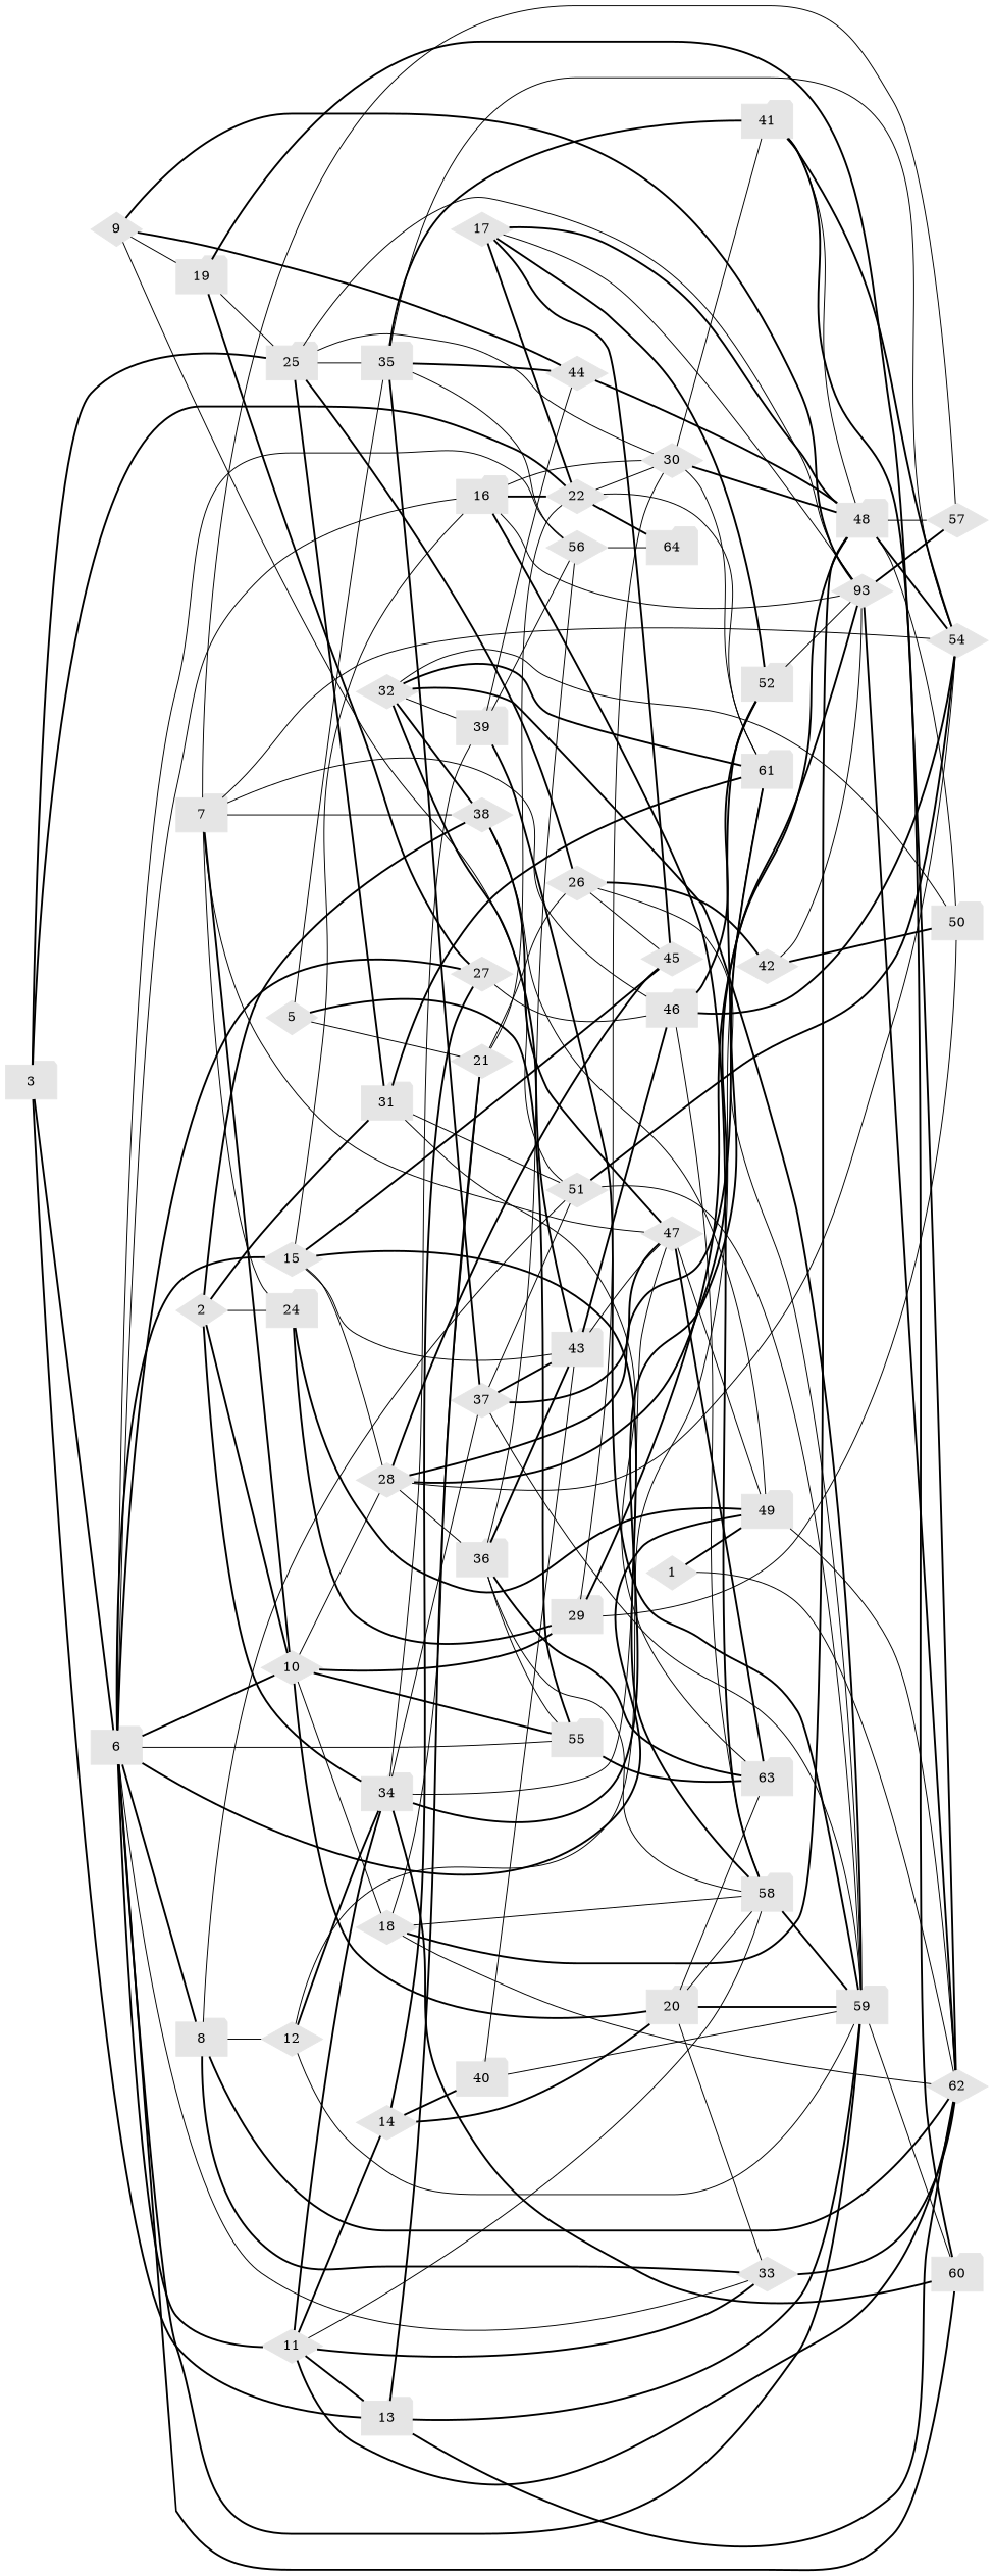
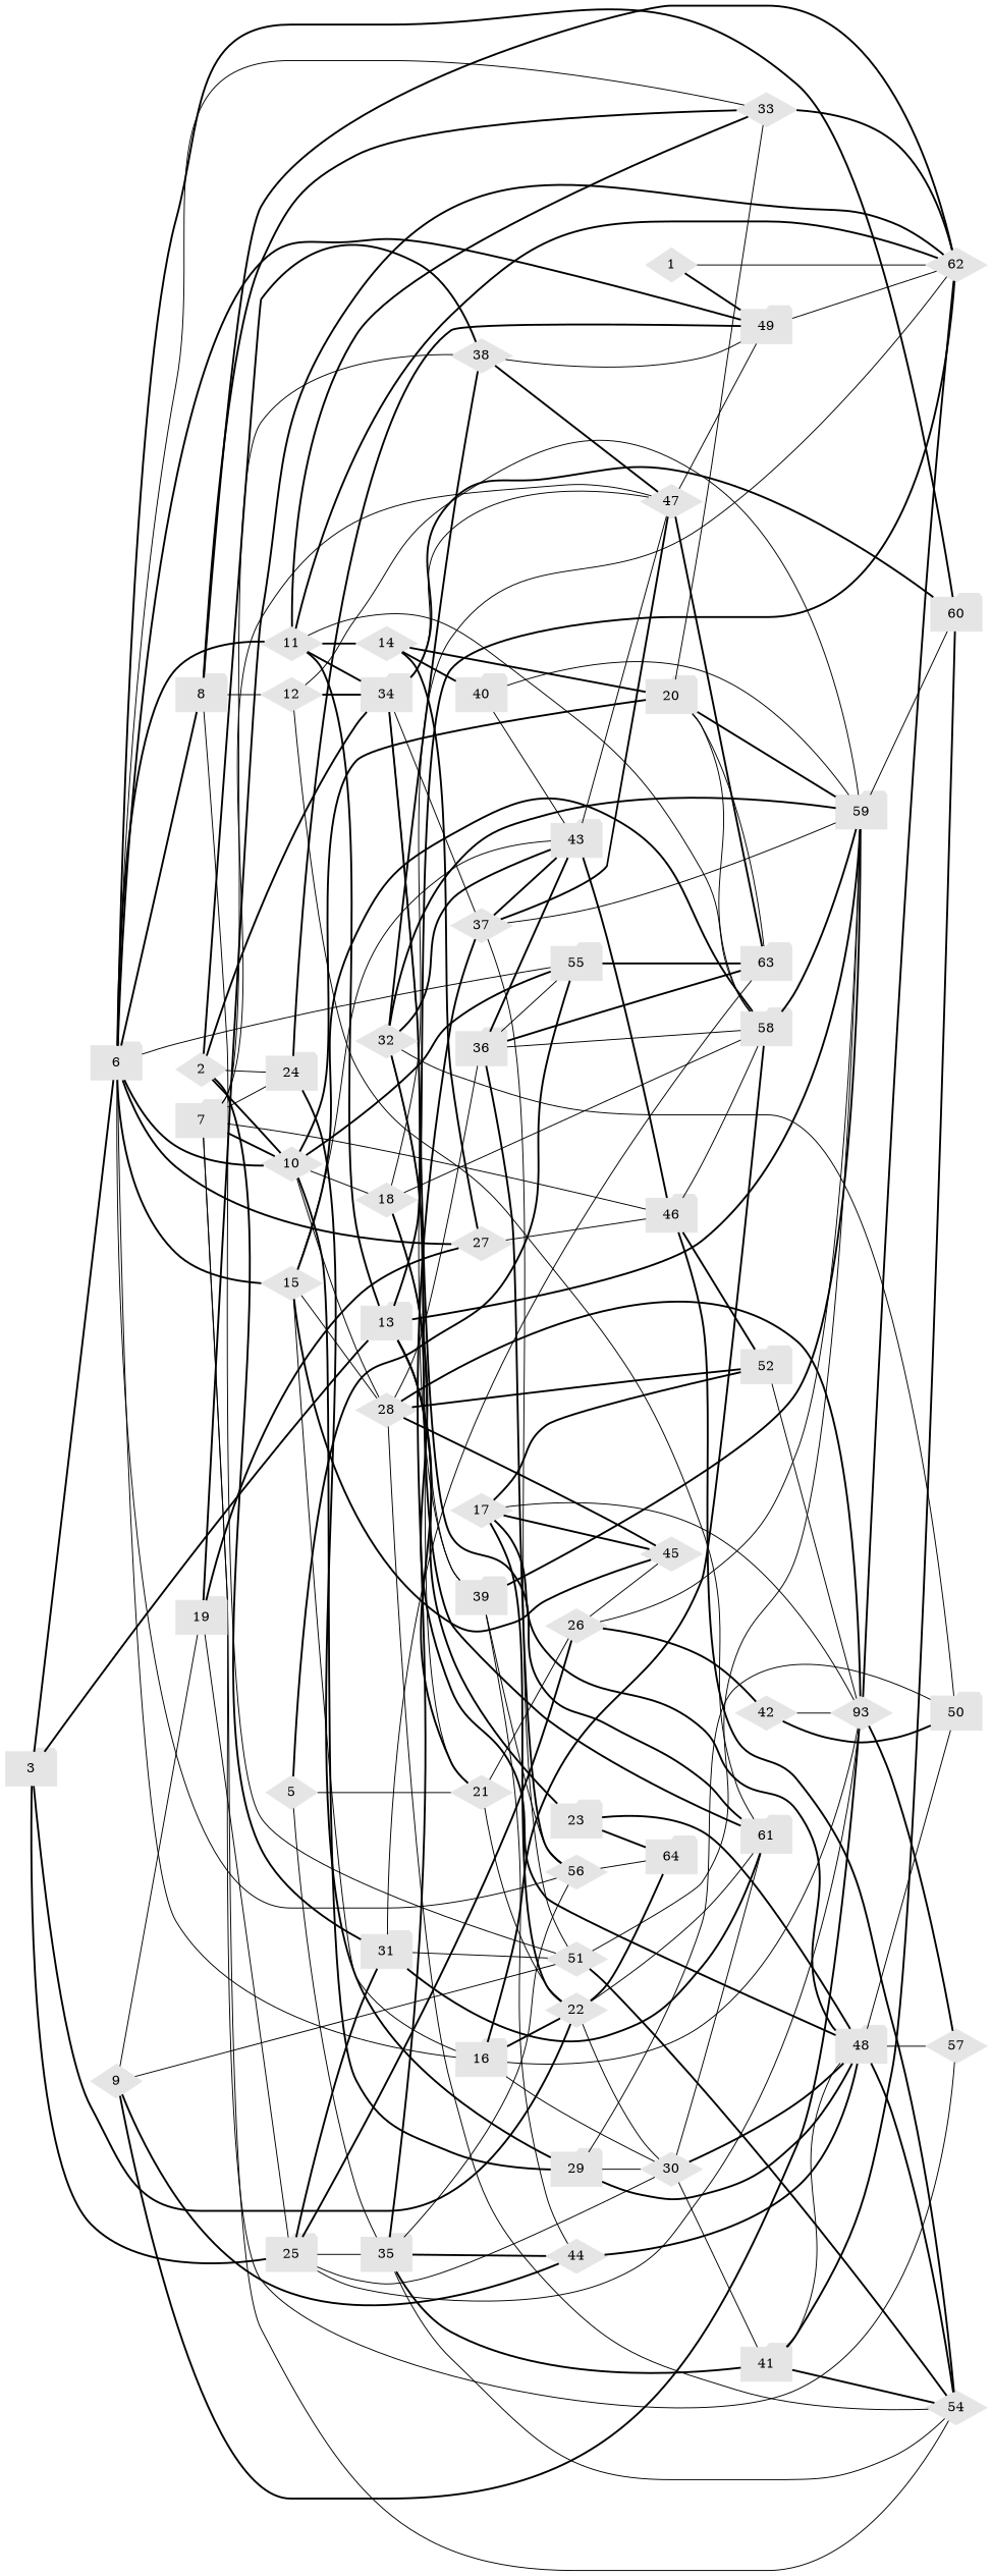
  graph {
    rankdir=LR
    node [color=gray90 shape=folder style=filled]
    edge [style=bold weight=1.0]
    49
    1 [shape=diamond]
    62 [shape=diamond]
    2 [shape=diamond]
    10 [shape=diamond]
    24
    31
    34
    38 [shape=diamond]
    55
    18 [shape=diamond]
    20
    28 [shape=diamond]
    29
    51 [shape=diamond]
    61
    63
    60
    47 [shape=diamond]
    39
    37 [shape=diamond]
    3
    6
    13
    22 [shape=diamond]
    25
    27 [shape=diamond]
    8
    11 [shape=diamond]
    15 [shape=diamond]
    16
    33 [shape=diamond]
    56 [shape=diamond]
    59
    21 [shape=diamond]
+   23
    30 [shape=diamond]
    64
    26 [shape=diamond]
    35
    n41 [label=93 shape=diamond]
    42 [shape=diamond]
    45 [shape=diamond]
    46
    50
    5 [shape=diamond]
    54 [shape=diamond]
    44 [shape=diamond]
    41
    12 [shape=diamond]
    14 [shape=diamond]
    58
    43
    7
    57 [shape=diamond]
    52
    9 [shape=diamond]
    19
    48
    36
    40
    17 [shape=diamond]
    32 [shape=diamond]
    49 -- 62 [style=solid]
    1 -- 49
    1 -- 62 [style=solid]
    2 -- 10
    2 -- 24 [style=solid]
    2 -- 31
    2 -- 34
    2 -- 38
    10 -- 55
    10 -- 18 [style=solid]
    10 -- 20
    10 -- 28 [style=solid]
    10 -- 29
    24 -- 49
    24 -- 29
    31 -- 51 [style=solid]
    31 -- 61
    31 -- 63 [style=solid]
    34 -- 61
    34 -- 60
    34 -- 47 [style=solid]
    34 -- 39 [style=solid]
    34 -- 37 [style=solid]
    38 -- 49 [style=solid]
    38 -- 47
    55 -- 63
    18 -- 62 [style=solid]
    18 -- 21 [style=solid]
    18 -- 58 [style=solid]
    18 -- 48
    20 -- 63 [style=solid weight=2.0]
    20 -- 33 [style=solid]
    20 -- 59 [weight=2.0]
    20 -- 58 [style=solid]
    28 -- n41
    28 -- 45
    28 -- 54 [style=solid]
    28 -- 52
    28 -- 36 [style=solid]
    29 -- 30 [style=solid]
    29 -- 50 [style=solid]
    29 -- 48
    51 -- 59 [style=solid]
    51 -- 54
    47 -- 49 [style=solid]
    47 -- 63
    39 -- 56 [style=solid]
    39 -- 59
    39 -- 44 [style=solid]
    37 -- 51 [style=solid]
    37 -- 47
    37 -- 59 [style=solid]
    37 -- 43
    3 -- 6
    3 -- 13
    3 -- 22
    3 -- 25
    6 -- 49
    6 -- 10
    6 -- 55 [style=solid]
    6 -- 60
    6 -- 27
    6 -- 8
    6 -- 11
    6 -- 15
    6 -- 16 [style=solid]
    6 -- 33 [style=solid]
    6 -- 56 [style=solid]
-   6 -- 59
    13 -- 62
    13 -- 59
    13 -- 21
+   13 -- 23
    22 -- 61 [style=solid]
    22 -- 30 [style=solid]
    22 -- 64
    25 -- 31 [weight=2.0]
    25 -- 30 [style=solid]
    25 -- 26 [weight=2.0]
    25 -- 35 [style=solid]
    25 -- n41 [style=solid]
    27 -- 46 [style=solid]
    8 -- 62
    8 -- 51 [style=solid]
    8 -- 33
    8 -- 12 [style=solid]
    11 -- 62
    11 -- 34
    11 -- 13
    11 -- 33
    11 -- 14 [weight=2.0]
    11 -- 58 [style=solid]
    15 -- 28 [style=solid]
    15 -- 16 [style=solid]
    15 -- 45
    15 -- 58
    15 -- 43 [style=solid]
    16 -- 22
    16 -- 30 [style=solid]
    16 -- n41 [style=solid]
    16 -- 58
    33 -- 62
    56 -- 64 [style=solid]
    59 -- 60 [style=solid]
    21 -- 22 [style=solid]
    21 -- 26 [style=solid]
+   23 -- 64
+   23 -- 48
    30 -- 61 [style=solid]
    30 -- 41 [style=solid]
    30 -- 48
    26 -- 59 [style=solid]
    26 -- 42
    26 -- 45 [style=solid]
    35 -- 37 [weight=2.0]
    35 -- 56 [style=solid]
    35 -- 54 [style=solid]
    35 -- 44
    35 -- 41
    n41 -- 62
    n41 -- 57
    42 -- n41 [style=solid]
    42 -- 50
    46 -- 54
    46 -- 58 [style=solid]
    46 -- 52 [weight=2.0]
    5 -- 55
    5 -- 21 [style=solid]
    5 -- 35 [style=solid]
    44 -- 48
    41 -- 60
    41 -- 54
    41 -- 48 [style=solid]
    12 -- 34
    12 -- 61 [style=solid]
    12 -- 59 [style=solid weight=2.0]
    14 -- 20
    14 -- 27
    14 -- 40
    58 -- 59
    43 -- 47 [style=solid]
    43 -- 46
    7 -- 10
    7 -- 24 [style=solid]
    7 -- 38 [style=solid]
    7 -- 47 [style=solid]
    7 -- 46 [style=solid]
    7 -- 54 [style=solid]
    7 -- 57 [style=solid]
    52 -- n41 [style=solid]
    9 -- 51 [style=solid]
    9 -- n41
    9 -- 44
    9 -- 19 [style=solid]
    19 -- 62
    19 -- 25 [style=solid]
    19 -- 27
    48 -- 50 [style=solid]
    48 -- 54
    48 -- 57 [style=solid]
    36 -- 55 [style=solid]
    36 -- 63
-   36 -- 56 [style=solid]
+   36 -- 56
    36 -- 58 [style=solid]
    36 -- 43
    40 -- 59 [style=solid]
    40 -- 43 [style=solid]
    17 -- 22
    17 -- n41 [style=solid]
    17 -- 45
    17 -- 52
    17 -- 48
    32 -- 38
    32 -- 61 [weight=2.0]
    32 -- 39 [style=solid]
    32 -- 59
    32 -- 50 [style=solid]
    32 -- 43
  }
